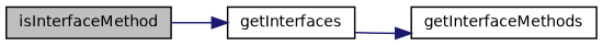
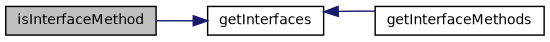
  digraph {
    rankdir=LR
    node [color=black fillcolor=white fontname=Helvetica fontsize=10 shape=record style=filled]
    edge [color=midnightblue fontname=Helvetica fontsize=10 labelfontname=Helvetica labelfontsize=10 style=solid]
    n1 [fillcolor=grey75 fontcolor=black height=0.2 label=isInterfaceMethod width=0.4]
    n2 [height=0.2 label=getInterfaces width=0.4]
    n3 [height=0.2 label=getInterfaceMethods width=0.4]
    n1 -> n2
-   n2 -> n3
+   n3 -> n2
  }
